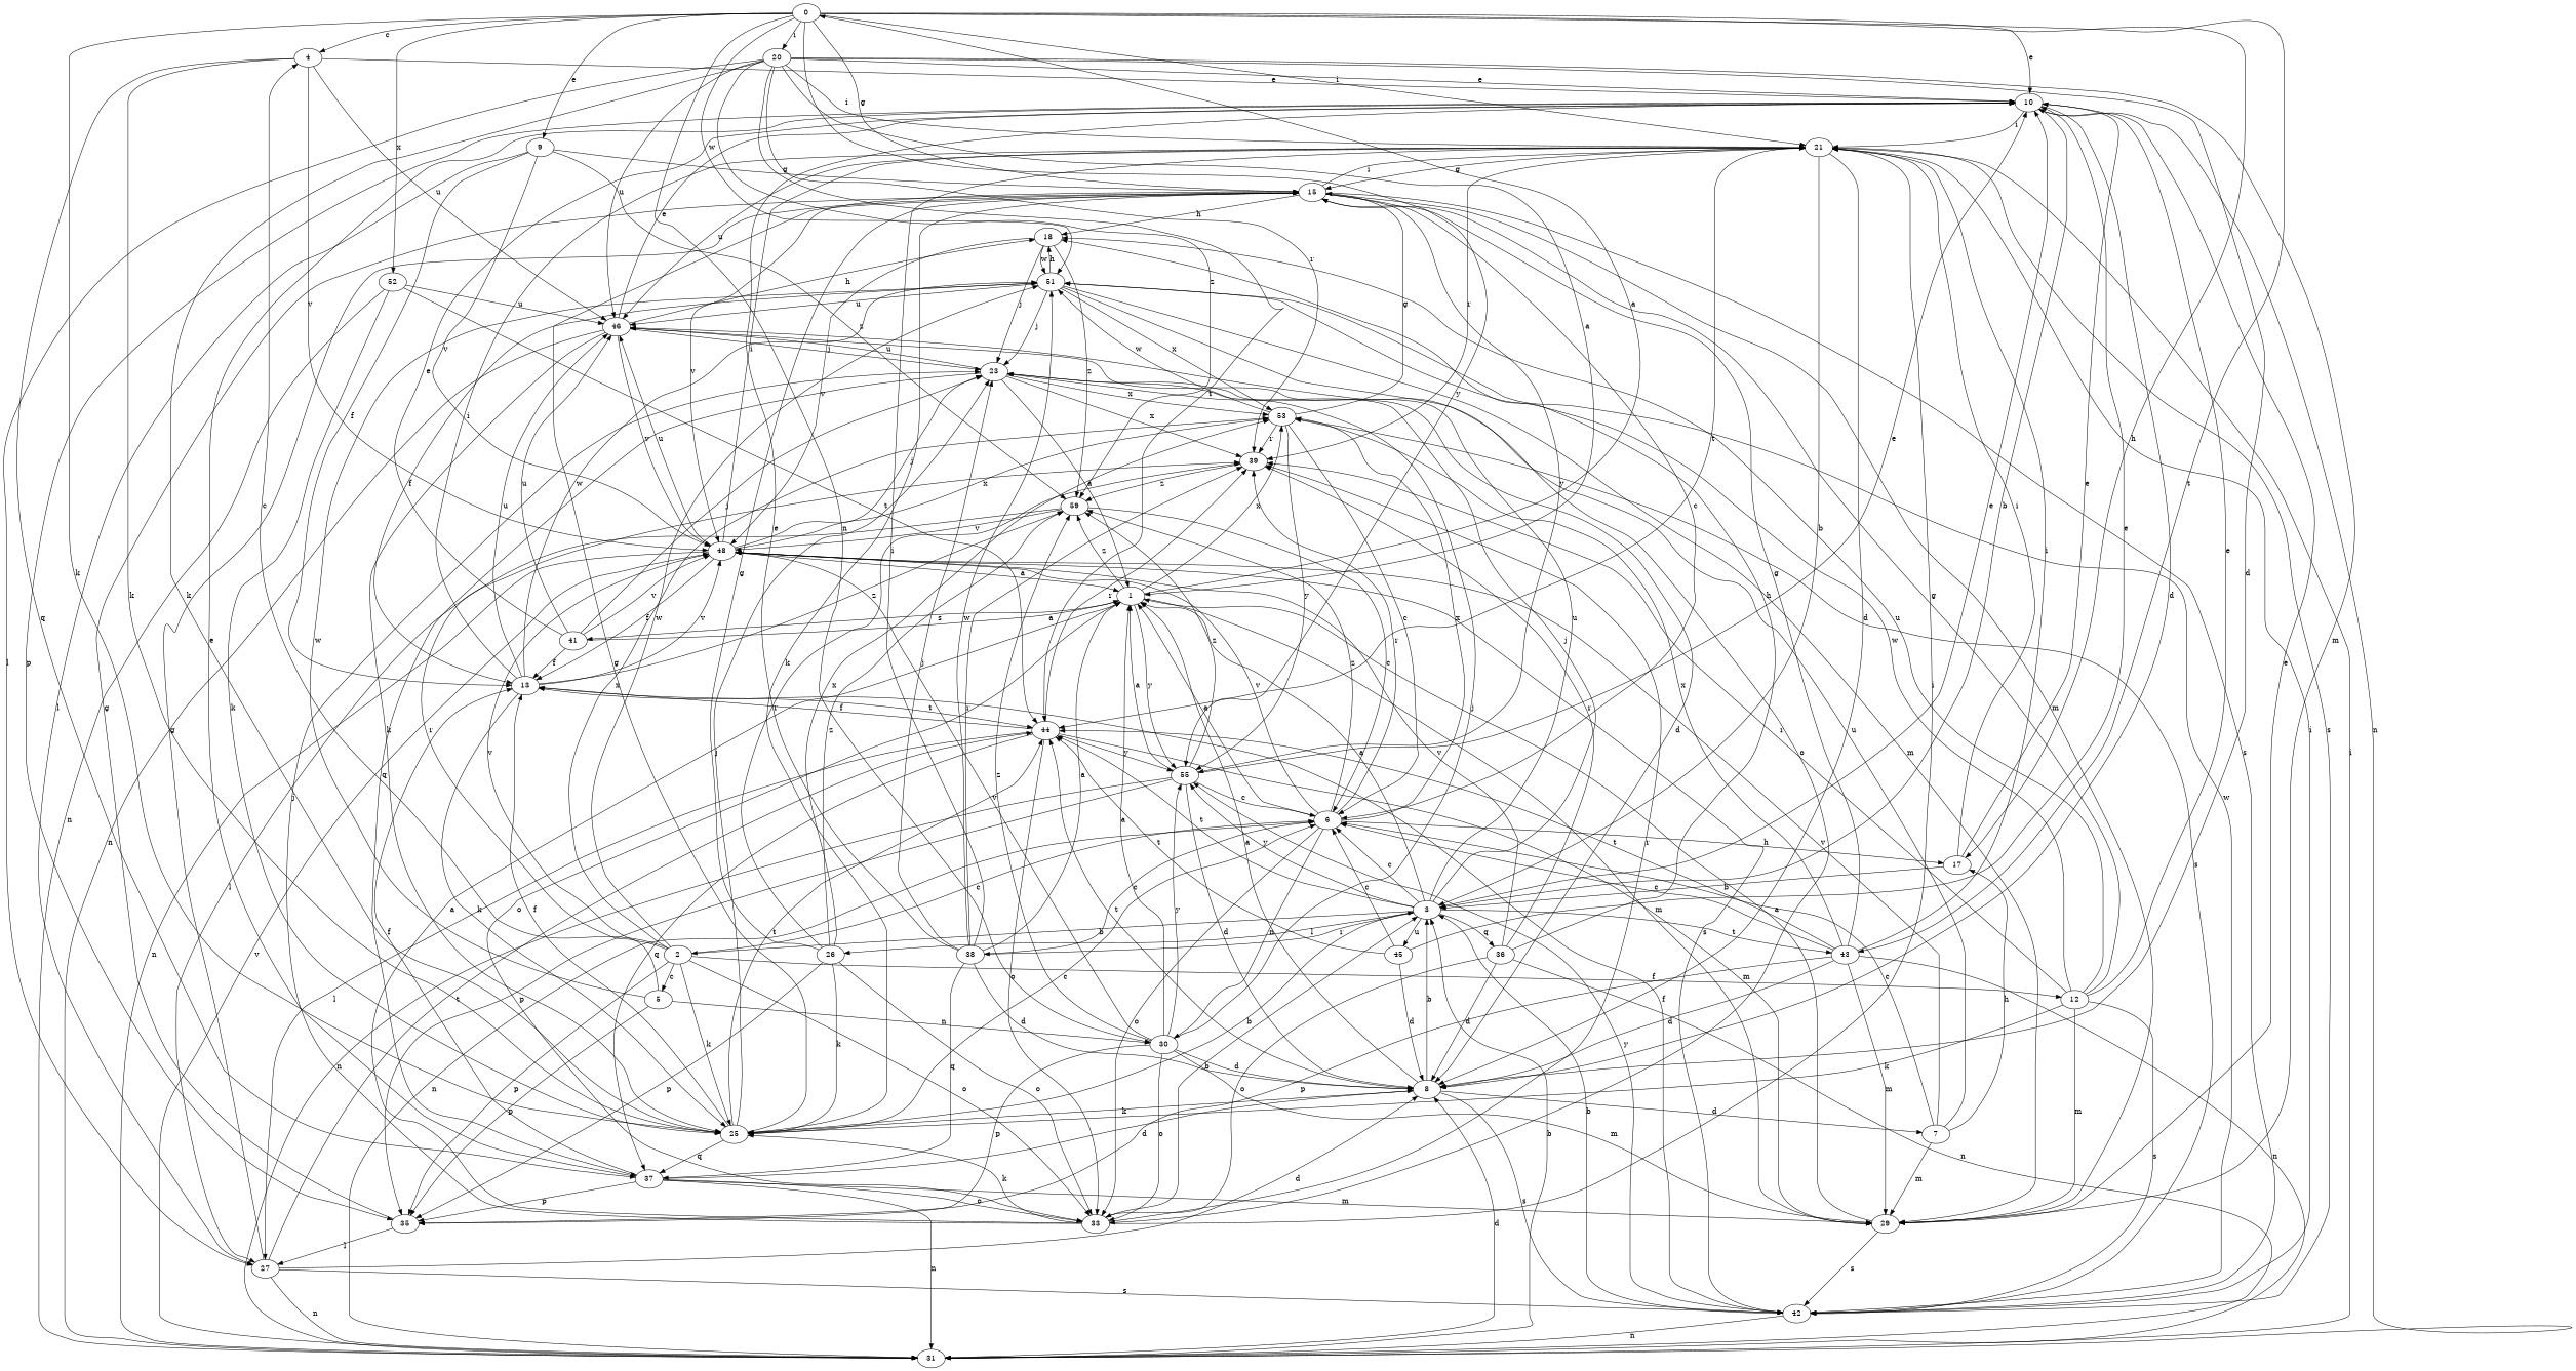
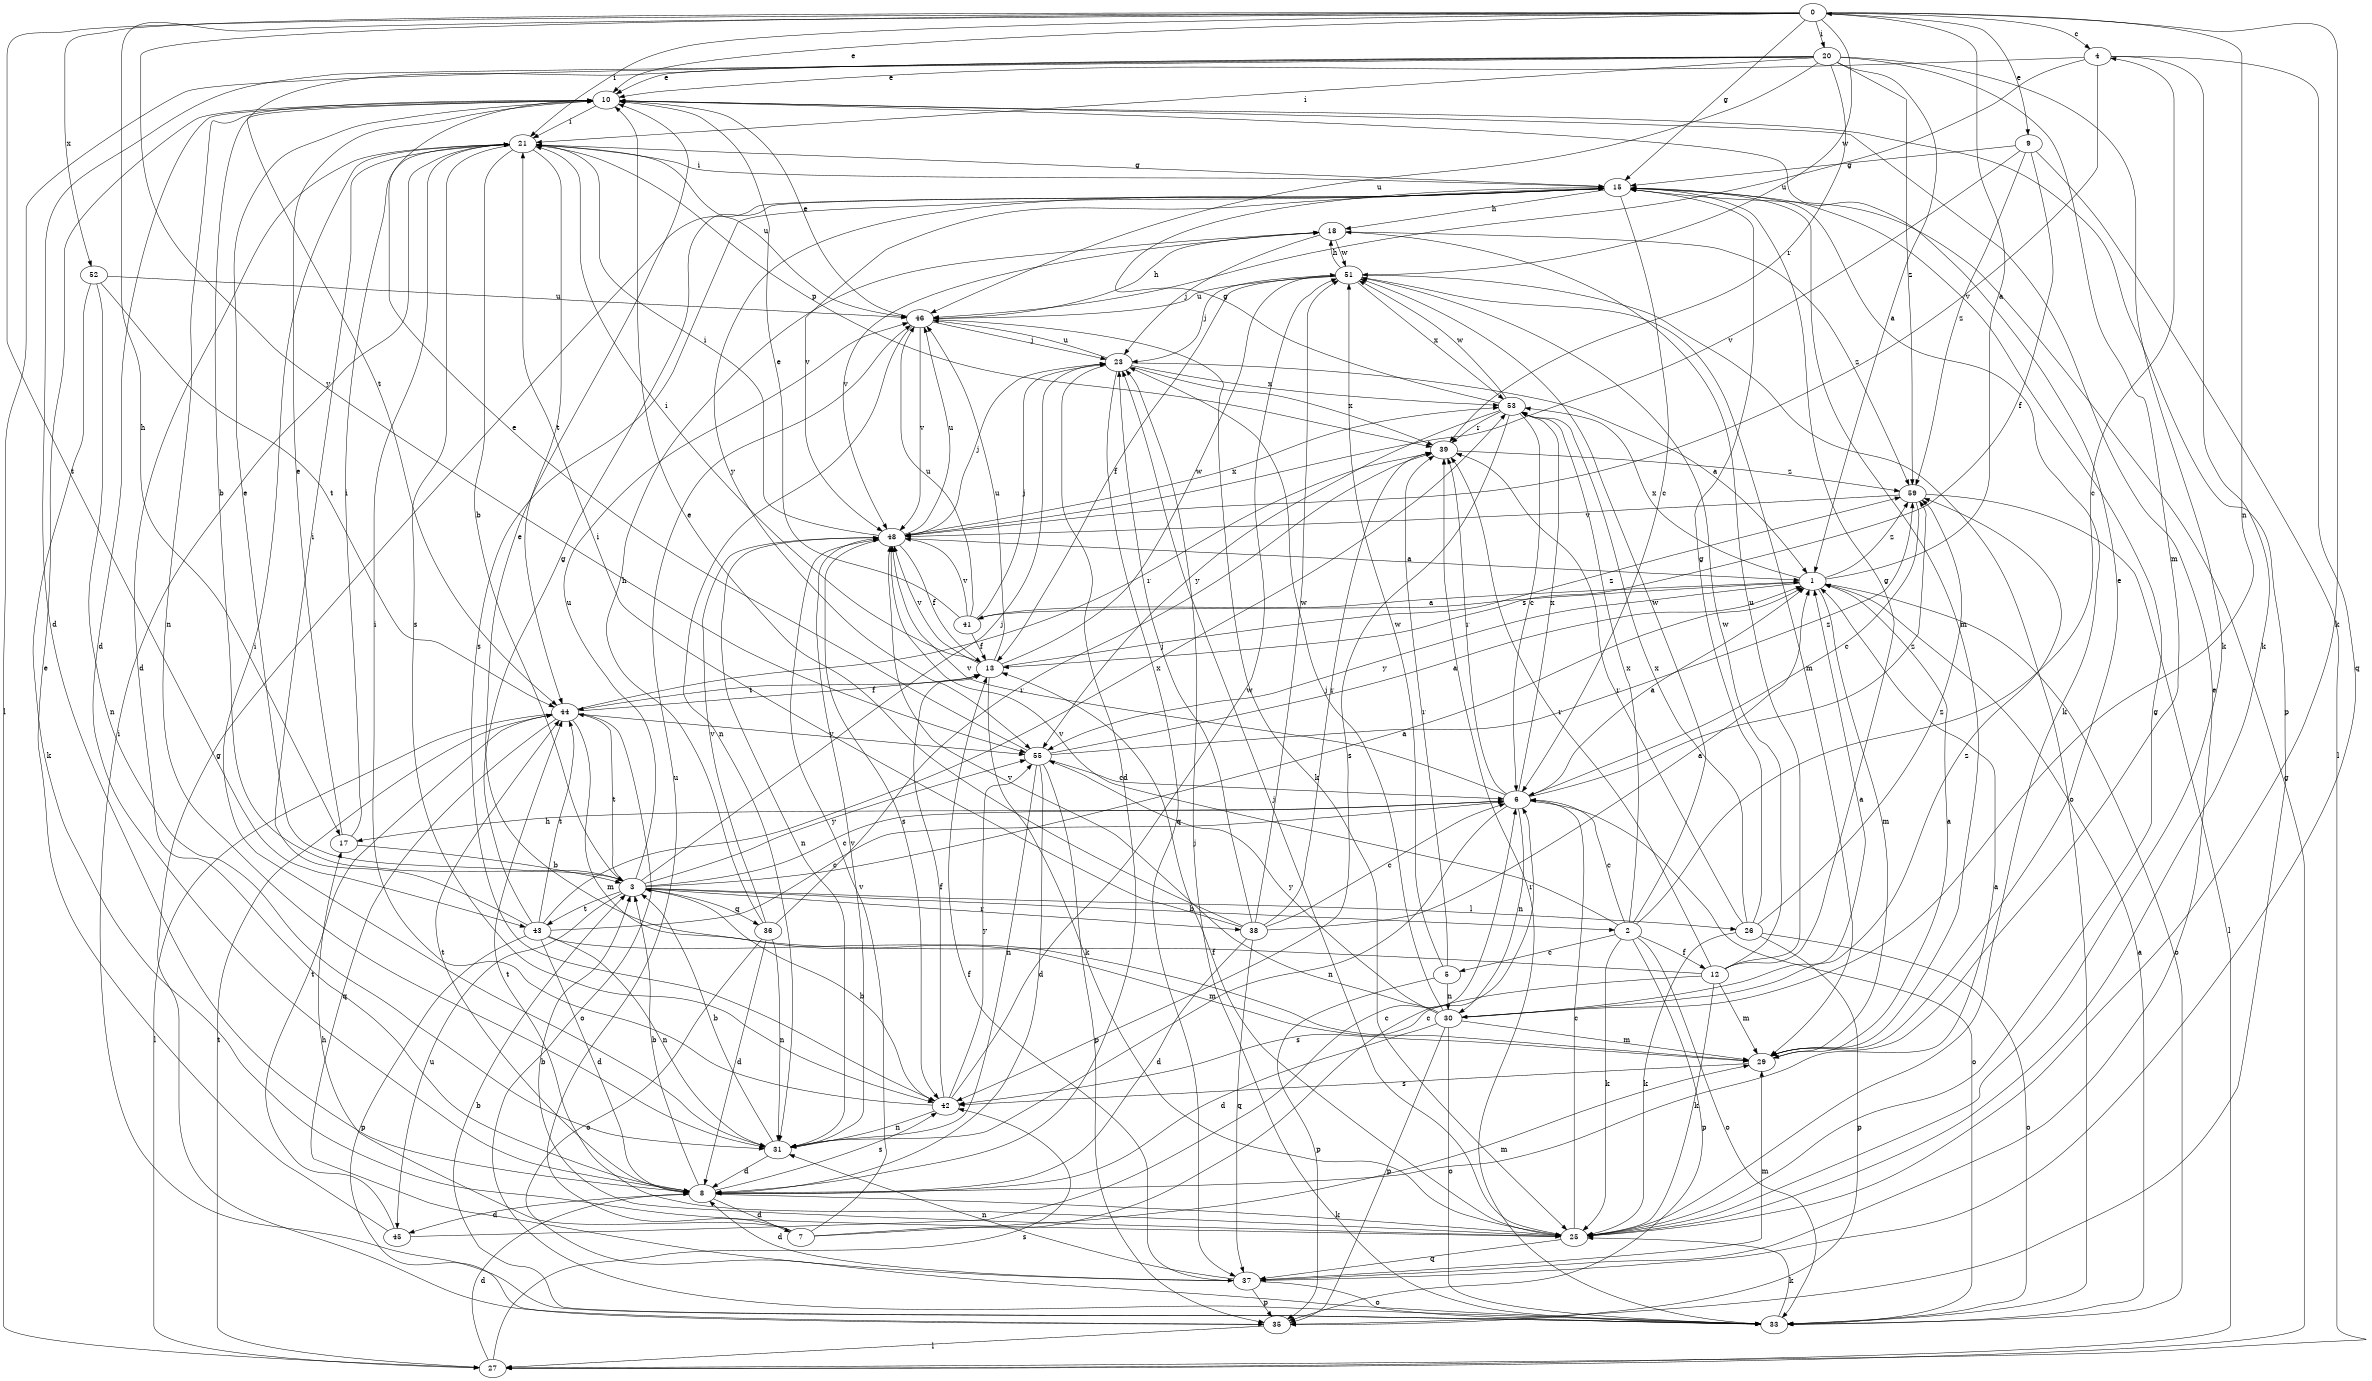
  strict digraph {
    0
    4
    9
    10
    15
    17
    20
    21
    25
    30
    43
    51
    52
    55
    48
    46
    37
    59
    13
    27
    35
    3
    31
    8
    29
    6
    42
    18
    1
    44
    39
    23
    33
    53
    41
    2
    5
    12
    26
    36
    38
    45
    7
    0 -> 4 [label=c]
    0 -> 9 [label=e]
    0 -> 10 [label=e]
    0 -> 15 [label=g]
    0 -> 17 [label=h]
    0 -> 20 [label=i]
    0 -> 21 [label=i]
    0 -> 25 [label=k]
    0 -> 30 [label=n]
    0 -> 43 [label=t]
    0 -> 51 [label=w]
    0 -> 52 [label=x]
    0 -> 55 [label=y]
    4 -> 10 [label=e]
    4 -> 25 [label=k]
    4 -> 48 [label=v]
    4 -> 46 [label=u]
    4 -> 37 [label=q]
    9 -> 15 [label=g]
    9 -> 48 [label=v]
    9 -> 59 [label=z]
    9 -> 13 [label=f]
    9 -> 27 [label=l]
    10 -> 21 [label=i]
    10 -> 35 [label=p]
    10 -> 3 [label=b]
    10 -> 31 [label=n]
    10 -> 8 [label=d]
    15 -> 21 [label=i]
    15 -> 25 [label=k]
    15 -> 55 [label=y]
    15 -> 48 [label=v]
    15 -> 29 [label=m]
    15 -> 6 [label=c]
    15 -> 42 [label=s]
    15 -> 18 [label=h]
    17 -> 10 [label=e]
    17 -> 21 [label=i]
    17 -> 3 [label=b]
    20 -> 10 [label=e]
    20 -> 21 [label=i]
    20 -> 25 [label=k]
    20 -> 46 [label=u]
    20 -> 59 [label=z]
    20 -> 27 [label=l]
    20 -> 8 [label=d]
    20 -> 29 [label=m]
    20 -> 1 [label=a]
    20 -> 44 [label=t]
    20 -> 39 [label=r]
    21 -> 15 [label=g]
    21 -> 46 [label=u]
    21 -> 3 [label=b]
    21 -> 8 [label=d]
    21 -> 42 [label=s]
    21 -> 44 [label=t]
-   21 -> 39 [label=r]
+   21 -> 39 [label=p]
    25 -> 15 [label=g]
    25 -> 37 [label=q]
    25 -> 13 [label=f]
    25 -> 3 [label=b]
    25 -> 6 [label=c]
    25 -> 44 [label=t]
    25 -> 23 [label=j]
    30 -> 55 [label=y]
    30 -> 48 [label=v]
    30 -> 59 [label=z]
    30 -> 35 [label=p]
    30 -> 8 [label=d]
    30 -> 29 [label=m]
    30 -> 1 [label=a]
    30 -> 23 [label=j]
    30 -> 33 [label=o]
    43 -> 15 [label=g]
    43 -> 21 [label=i]
    43 -> 35 [label=p]
    43 -> 31 [label=n]
    43 -> 8 [label=d]
    43 -> 29 [label=m]
    43 -> 6 [label=c]
    43 -> 44 [label=t]
    43 -> 53 [label=x]
    51 -> 46 [label=u]
    51 -> 13 [label=f]
    51 -> 29 [label=m]
    51 -> 18 [label=h]
    51 -> 23 [label=j]
    51 -> 33 [label=o]
    51 -> 53 [label=x]
    52 -> 25 [label=k]
    52 -> 46 [label=u]
    52 -> 31 [label=n]
    52 -> 44 [label=t]
    55 -> 10 [label=e]
    55 -> 59 [label=z]
    55 -> 35 [label=p]
    55 -> 31 [label=n]
    55 -> 8 [label=d]
    55 -> 6 [label=c]
    55 -> 1 [label=a]
    48 -> 21 [label=i]
    48 -> 46 [label=u]
    48 -> 13 [label=f]
    48 -> 31 [label=n]
    48 -> 42 [label=s]
    48 -> 1 [label=a]
    48 -> 23 [label=j]
    48 -> 53 [label=x]
    46 -> 10 [label=e]
    46 -> 25 [label=k]
    46 -> 48 [label=v]
    46 -> 31 [label=n]
    46 -> 18 [label=h]
    46 -> 23 [label=j]
    37 -> 10 [label=e]
    37 -> 13 [label=f]
    37 -> 35 [label=p]
    37 -> 31 [label=n]
    37 -> 8 [label=d]
    37 -> 29 [label=m]
    37 -> 33 [label=o]
    59 -> 48 [label=v]
    59 -> 27 [label=l]
    59 -> 6 [label=c]
    13 -> 21 [label=i]
    13 -> 25 [label=k]
    13 -> 51 [label=w]
    13 -> 48 [label=v]
    13 -> 46 [label=u]
    13 -> 59 [label=z]
    13 -> 44 [label=t]
    27 -> 15 [label=g]
-   27 -> 31 [label=n]
    27 -> 8 [label=d]
    27 -> 42 [label=s]
    27 -> 44 [label=t]
    35 -> 15 [label=g]
    35 -> 27 [label=l]
    3 -> 10 [label=e]
    3 -> 43 [label=t]
    3 -> 55 [label=y]
    3 -> 46 [label=u]
    3 -> 6 [label=c]
    3 -> 1 [label=a]
    3 -> 44 [label=t]
    3 -> 23 [label=j]
    3 -> 2 [label=b]
    3 -> 26 [label=l]
    3 -> 36 [label=q]
    3 -> 38 [label=r]
    3 -> 45 [label=u]
    31 -> 21 [label=i]
    31 -> 48 [label=v]
    31 -> 3 [label=b]
    31 -> 8 [label=d]
    8 -> 25 [label=k]
    8 -> 3 [label=b]
    8 -> 42 [label=s]
    8 -> 1 [label=a]
    8 -> 44 [label=t]
    8 -> 7 [label=d]
    29 -> 10 [label=e]
    29 -> 42 [label=s]
    29 -> 1 [label=a]
    6 -> 17 [label=h]
    6 -> 30 [label=n]
    6 -> 48 [label=v]
    6 -> 59 [label=z]
    6 -> 31 [label=n]
    6 -> 1 [label=a]
    6 -> 39 [label=r]
    6 -> 33 [label=o]
    6 -> 53 [label=x]
    42 -> 21 [label=i]
    42 -> 51 [label=w]
    42 -> 55 [label=y]
    42 -> 13 [label=f]
    42 -> 3 [label=b]
    42 -> 31 [label=n]
    18 -> 51 [label=w]
    18 -> 48 [label=v]
    18 -> 59 [label=z]
    18 -> 23 [label=j]
    1 -> 0 [label=a]
    1 -> 55 [label=y]
    1 -> 59 [label=z]
    1 -> 29 [label=m]
    1 -> 33 [label=o]
    1 -> 53 [label=x]
    1 -> 41 [label=s]
    44 -> 55 [label=y]
    44 -> 37 [label=q]
    44 -> 13 [label=f]
    44 -> 27 [label=l]
    44 -> 29 [label=m]
    44 -> 39 [label=r]
    44 -> 33 [label=o]
    39 -> 59 [label=z]
    23 -> 46 [label=u]
    23 -> 37 [label=q]
    23 -> 8 [label=d]
    23 -> 1 [label=a]
    23 -> 39 [label=x]
    23 -> 53 [label=x]
    33 -> 21 [label=i]
    33 -> 25 [label=k]
    33 -> 3 [label=b]
    33 -> 1 [label=a]
    33 -> 39 [label=r]
    33 -> 23 [label=j]
    53 -> 15 [label=g]
    53 -> 51 [label=w]
    53 -> 55 [label=y]
    53 -> 6 [label=c]
    53 -> 42 [label=s]
    53 -> 39 [label=r]
    41 -> 10 [label=e]
    41 -> 48 [label=v]
    41 -> 46 [label=u]
    41 -> 13 [label=f]
    41 -> 1 [label=a]
    41 -> 23 [label=j]
    2 -> 4 [label=c]
    2 -> 25 [label=k]
    2 -> 51 [label=w]
    2 -> 48 [label=v]
    2 -> 35 [label=p]
    2 -> 6 [label=c]
    2 -> 33 [label=o]
    2 -> 53 [label=x]
    2 -> 5 [label=c]
    2 -> 12 [label=f]
    5 -> 30 [label=n]
    5 -> 51 [label=w]
    5 -> 35 [label=p]
    5 -> 39 [label=r]
    12 -> 10 [label=e]
    12 -> 15 [label=g]
    12 -> 25 [label=k]
    12 -> 51 [label=w]
    12 -> 29 [label=m]
    12 -> 42 [label=s]
    12 -> 18 [label=u]
    12 -> 39 [label=r]
    26 -> 15 [label=g]
    26 -> 25 [label=k]
    26 -> 59 [label=z]
    26 -> 35 [label=p]
    26 -> 39 [label=r]
    26 -> 33 [label=o]
    26 -> 53 [label=x]
    36 -> 48 [label=v]
    36 -> 31 [label=n]
    36 -> 8 [label=d]
    36 -> 18 [label=h]
    36 -> 39 [label=r]
    36 -> 33 [label=o]
    38 -> 10 [label=e]
    38 -> 21 [label=i]
    38 -> 51 [label=w]
    38 -> 37 [label=q]
    38 -> 8 [label=d]
    38 -> 6 [label=c]
    38 -> 1 [label=a]
    38 -> 39 [label=r]
    38 -> 23 [label=j]
    45 -> 10 [label=e]
-   45 -> 8 [label=d]
+   8 -> 45 [label=d]
    45 -> 6 [label=c]
    45 -> 44 [label=t]
    7 -> 17 [label=h]
    7 -> 48 [label=v]
    7 -> 46 [label=u]
    7 -> 29 [label=m]
    7 -> 6 [label=c]
  }
